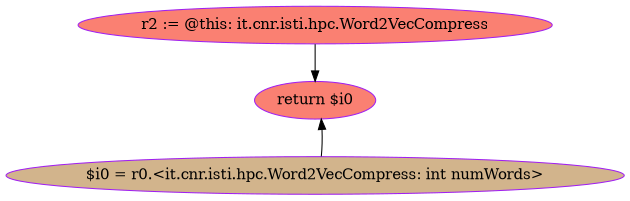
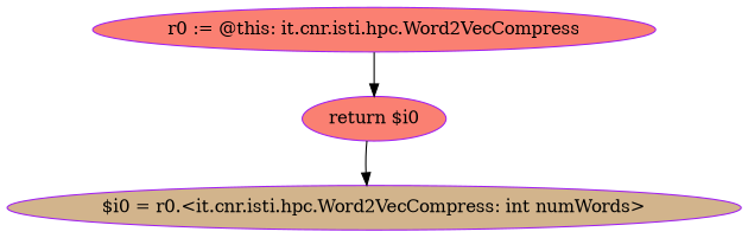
  digraph {
    node [color=purple fillcolor=salmon style=filled]
-   "r0 := @this: it.cnr.isti.hpc.Word2VecCompress" [label="r2 := @this: it.cnr.isti.hpc.Word2VecCompress"]
+   "r0 := @this: it.cnr.isti.hpc.Word2VecCompress"
    "return $i0"
    "$i0 = r0.<it.cnr.isti.hpc.Word2VecCompress: int numWords>" [fillcolor=tan]
    "r0 := @this: it.cnr.isti.hpc.Word2VecCompress" -> "return $i0"
-   "$i0 = r0.<it.cnr.isti.hpc.Word2VecCompress: int numWords>" -> "return $i0"
+   "return $i0" -> "$i0 = r0.<it.cnr.isti.hpc.Word2VecCompress: int numWords>"
  }
